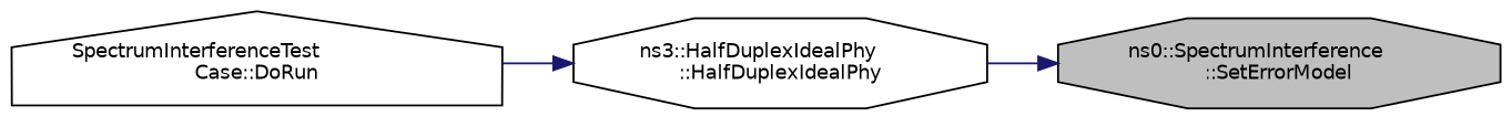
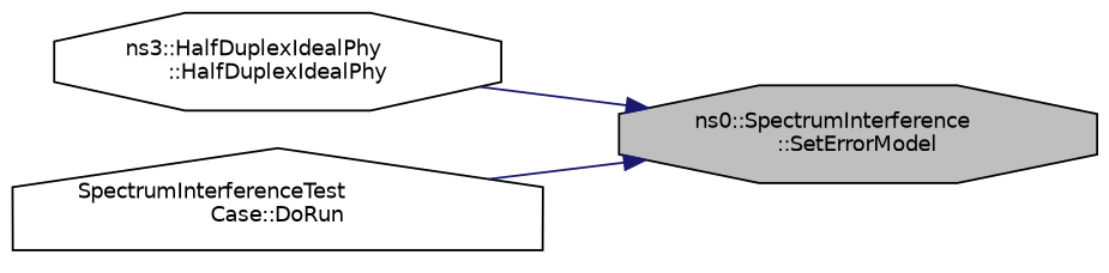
  digraph {
    rankdir=RL
    node [color=black fillcolor=white fontname=Helvetica fontsize=10 shape=octagon style=filled]
    edge [color=midnightblue dir=back fontname=Helvetica fontsize=10 labelfontname=Helvetica labelfontsize=10 style=solid]
    n1 [fillcolor=grey75 fontcolor=black height=0.2 label="ns0::SpectrumInterference\l::SetErrorModel" width=0.4]
    n2 [height=0.2 label="ns3::HalfDuplexIdealPhy\l::HalfDuplexIdealPhy" width=0.4]
    n3 [height=0.2 label="SpectrumInterferenceTest\lCase::DoRun" shape=house width=0.4]
    n1 -> n2
-   n2 -> n3
+   n1 -> n3
  }
